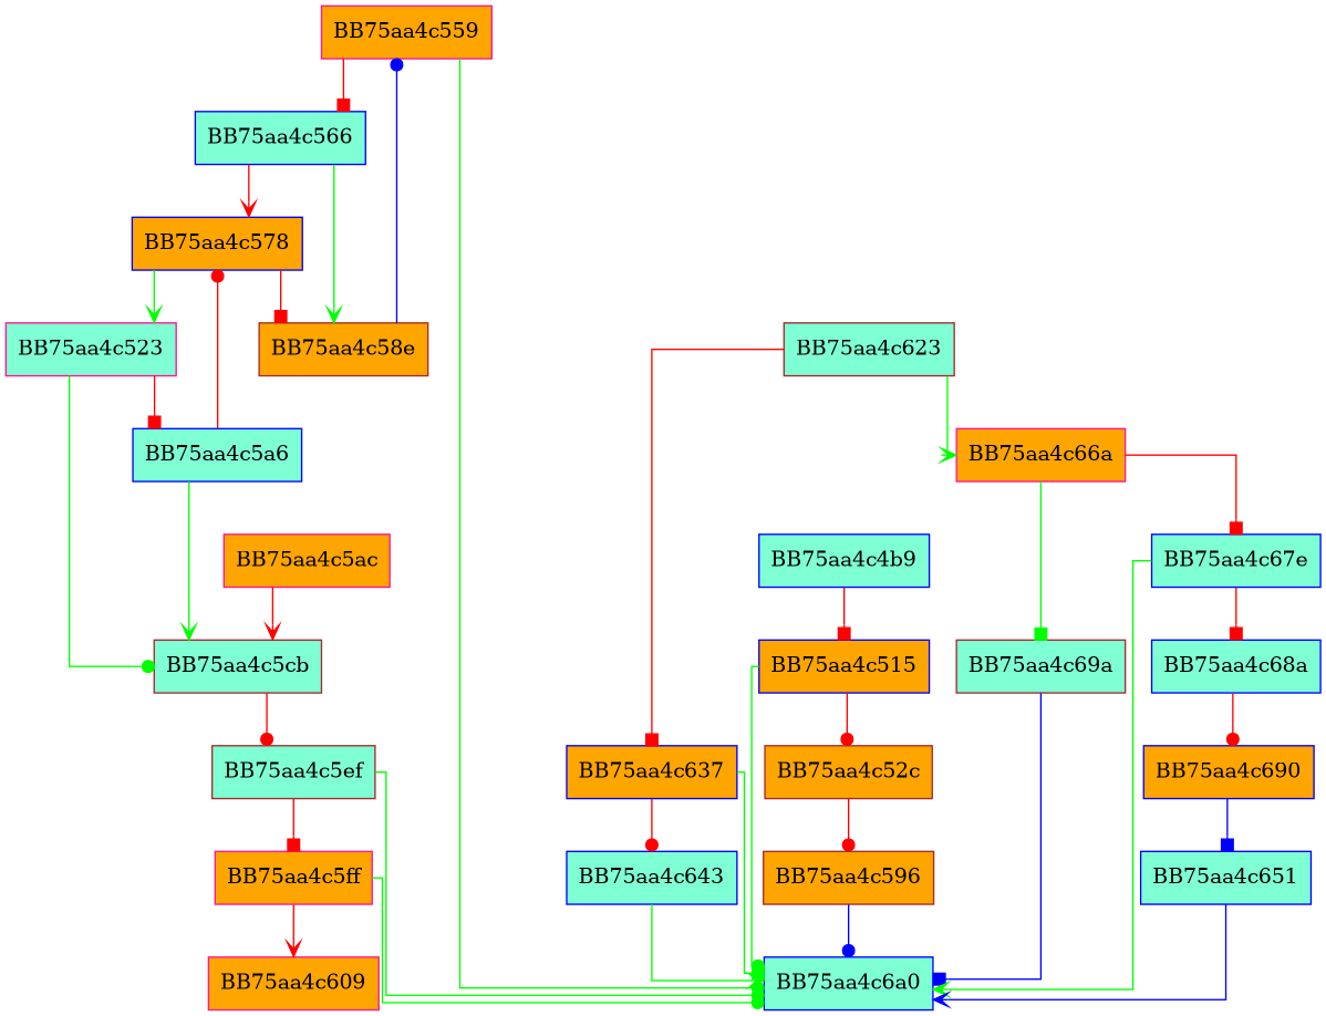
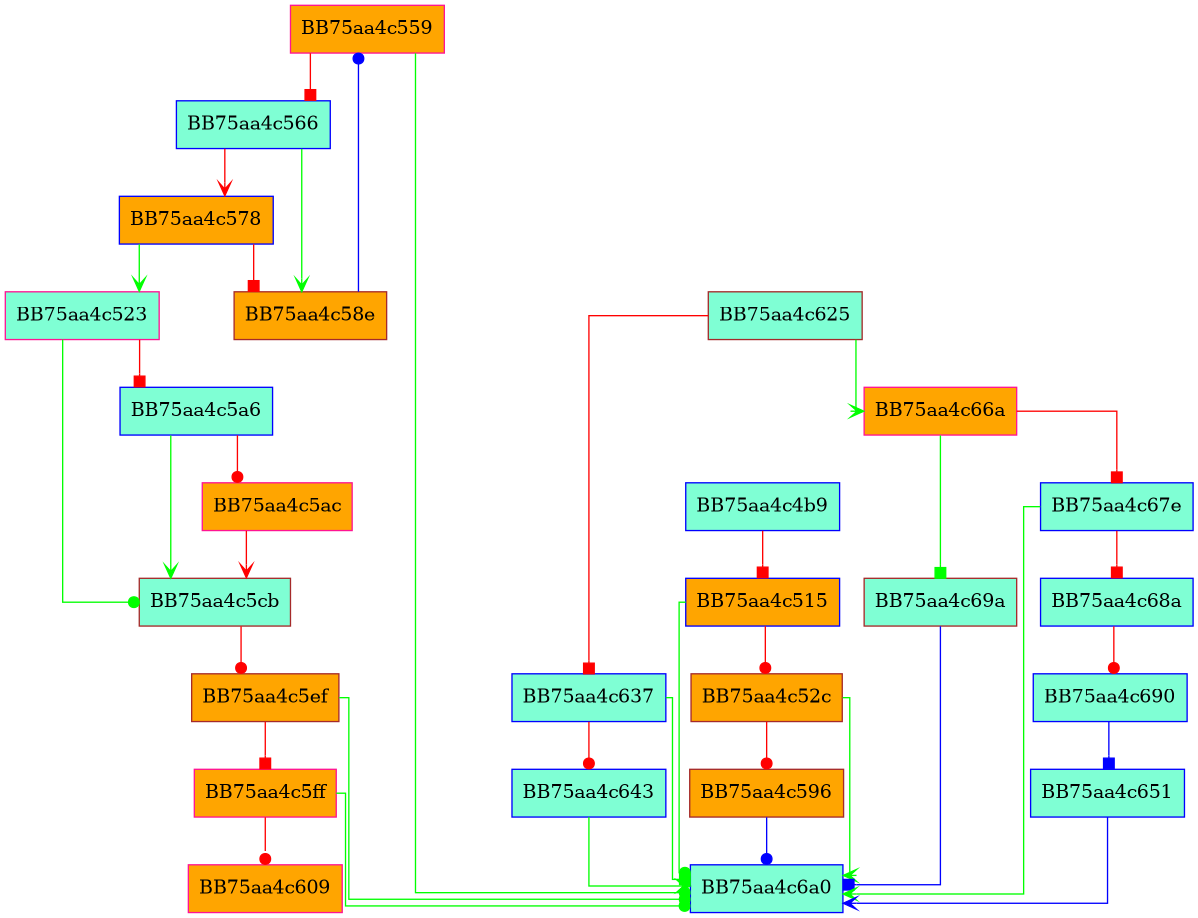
  digraph {
    splines=ortho
    node [color=blue fillcolor=aquamarine shape=box style=filled]
    edge [arrowhead=dot color=red]
    n1 [label=BB75aa4c4b9]
    BB75aa4c515 [fillcolor=orange]
    BB75aa4c6a0
    BB75aa4c52c [color=brown fillcolor=orange]
    BB75aa4c559 [color=deeppink fillcolor=orange]
    BB75aa4c566
    n7 [color=brown fillcolor=orange label=BB75aa4c596]
    BB75aa4c58e [color=brown fillcolor=orange]
    BB75aa4c578 [fillcolor=orange]
    n10 [color=deeppink label=BB75aa4c523]
    BB75aa4c5cb [color=brown]
    BB75aa4c5a6
-   BB75aa4c5ef [color=brown]
+   BB75aa4c5ef [color=brown fillcolor=orange]
    BB75aa4c5ac [color=deeppink fillcolor=orange]
-   BB75aa4c623 [color=brown]
+   BB75aa4c623 [color=brown label=BB75aa4c625]
    BB75aa4c66a [color=deeppink fillcolor=orange]
-   BB75aa4c637 [fillcolor=orange]
+   BB75aa4c637
    BB75aa4c5ff [color=deeppink fillcolor=orange]
    BB75aa4c69a [color=brown]
    BB75aa4c67e
    BB75aa4c643
    BB75aa4c609 [color=deeppink fillcolor=orange]
    BB75aa4c68a
    BB75aa4c651
-   BB75aa4c690 [fillcolor=orange]
+   BB75aa4c690
    n1 -> BB75aa4c515 [arrowhead=box]
    BB75aa4c515 -> BB75aa4c6a0 [color=green]
    BB75aa4c515 -> BB75aa4c52c
+   BB75aa4c52c -> BB75aa4c6a0 [arrowhead=vee color=green]
    BB75aa4c52c -> n7
    BB75aa4c559 -> BB75aa4c6a0 [color=green]
    BB75aa4c559 -> BB75aa4c566 [arrowhead=box]
    BB75aa4c566 -> BB75aa4c58e [arrowhead=vee color=green]
    BB75aa4c566 -> BB75aa4c578 [arrowhead=vee]
    n7 -> BB75aa4c6a0 [color=blue]
    BB75aa4c58e -> BB75aa4c559 [color=blue]
    BB75aa4c578 -> BB75aa4c58e [arrowhead=box]
    BB75aa4c578 -> n10 [arrowhead=vee color=green]
    n10 -> BB75aa4c5cb [color=green]
    n10 -> BB75aa4c5a6 [arrowhead=box]
    BB75aa4c5cb -> BB75aa4c5ef
    BB75aa4c5a6 -> BB75aa4c5cb [arrowhead=vee color=green]
-   BB75aa4c5a6 -> BB75aa4c578
+   BB75aa4c5a6 -> BB75aa4c5ac
    BB75aa4c5ef -> BB75aa4c6a0 [color=green]
    BB75aa4c5ef -> BB75aa4c5ff [arrowhead=box]
    BB75aa4c5ac -> BB75aa4c5cb [arrowhead=vee]
    BB75aa4c623 -> BB75aa4c66a [arrowhead=vee color=green]
    BB75aa4c623 -> BB75aa4c637 [arrowhead=box]
    BB75aa4c66a -> BB75aa4c69a [arrowhead=box color=green]
    BB75aa4c66a -> BB75aa4c67e [arrowhead=box]
    BB75aa4c637 -> BB75aa4c6a0 [arrowhead=box color=green]
    BB75aa4c637 -> BB75aa4c643
    BB75aa4c5ff -> BB75aa4c6a0 [color=green]
-   BB75aa4c5ff -> BB75aa4c609 [arrowhead=vee]
+   BB75aa4c5ff -> BB75aa4c609
    BB75aa4c69a -> BB75aa4c6a0 [arrowhead=box color=blue]
    BB75aa4c67e -> BB75aa4c6a0 [arrowhead=vee color=green]
    BB75aa4c67e -> BB75aa4c68a [arrowhead=box]
    BB75aa4c643 -> BB75aa4c6a0 [arrowhead=vee color=green]
    BB75aa4c68a -> BB75aa4c690
    BB75aa4c651 -> BB75aa4c6a0 [arrowhead=vee color=blue]
    BB75aa4c690 -> BB75aa4c651 [arrowhead=box color=blue]
  }
